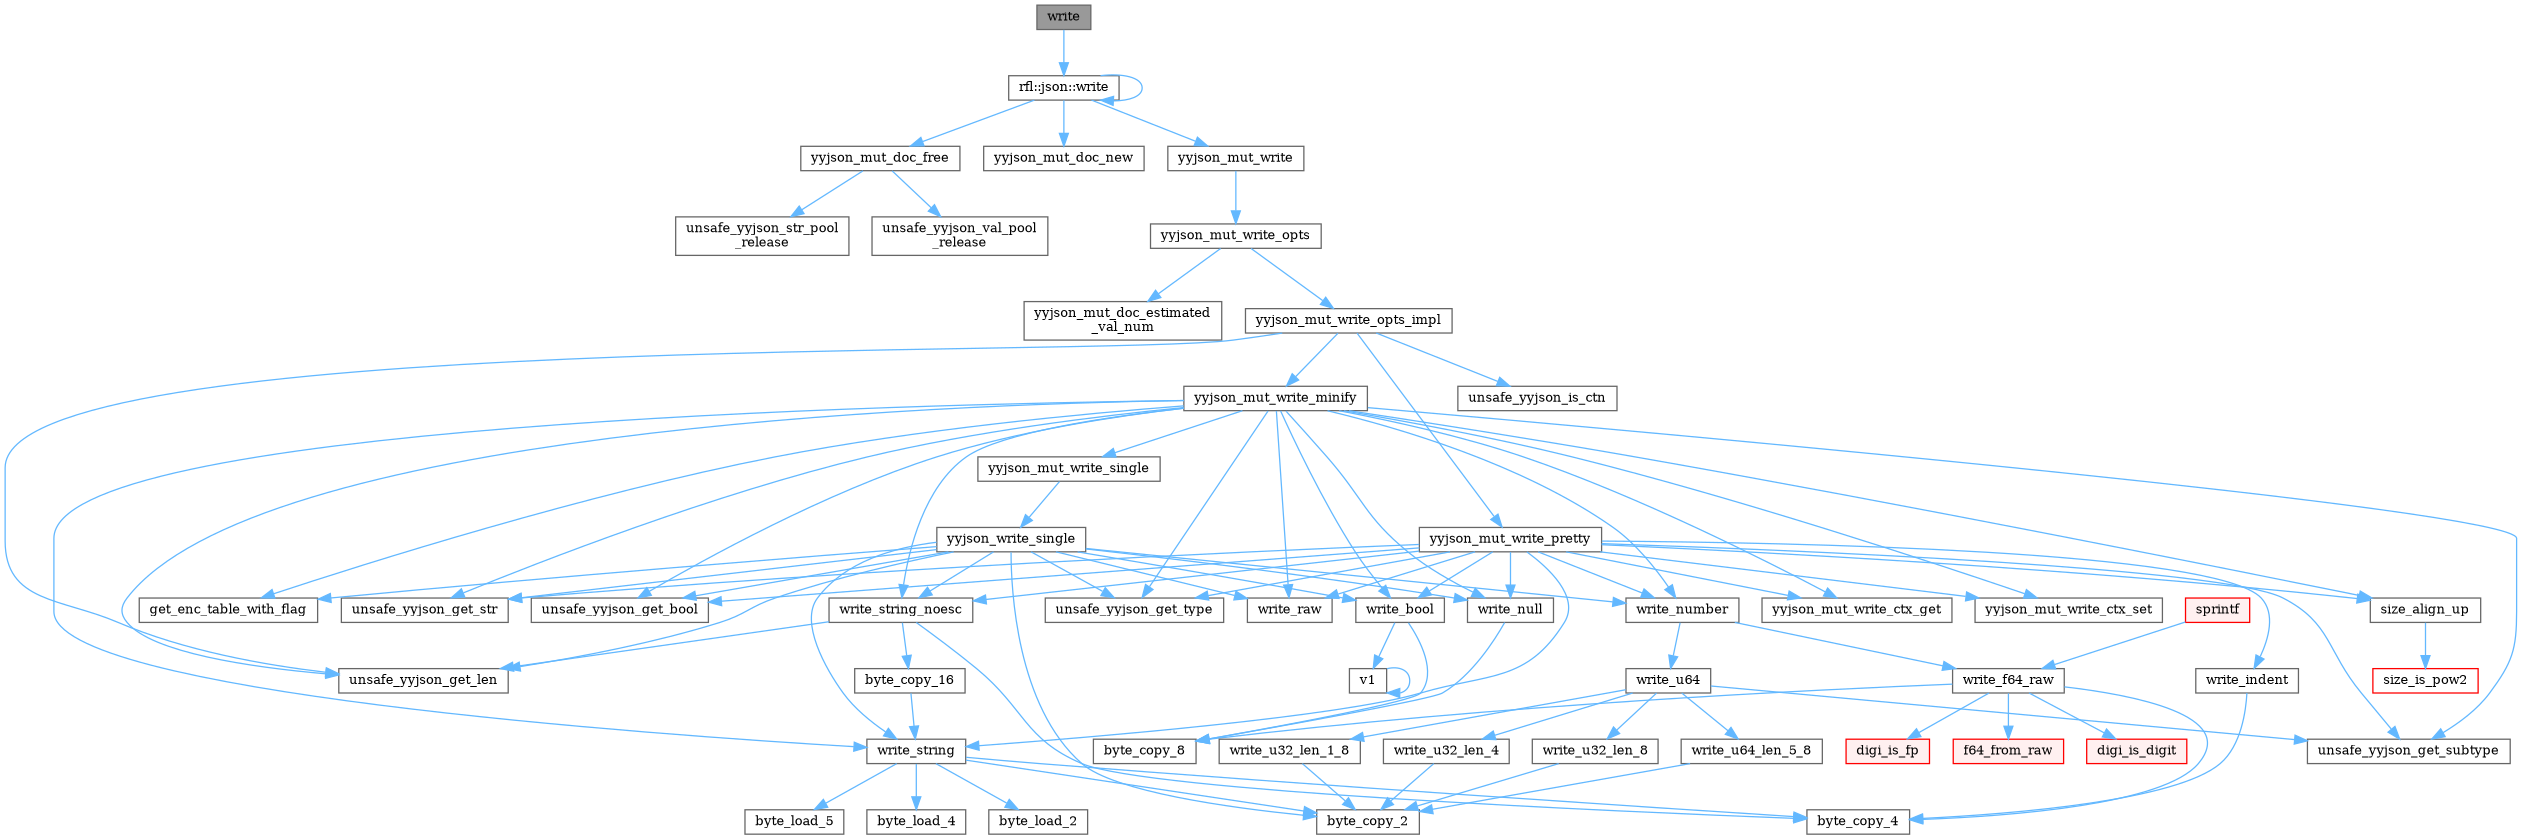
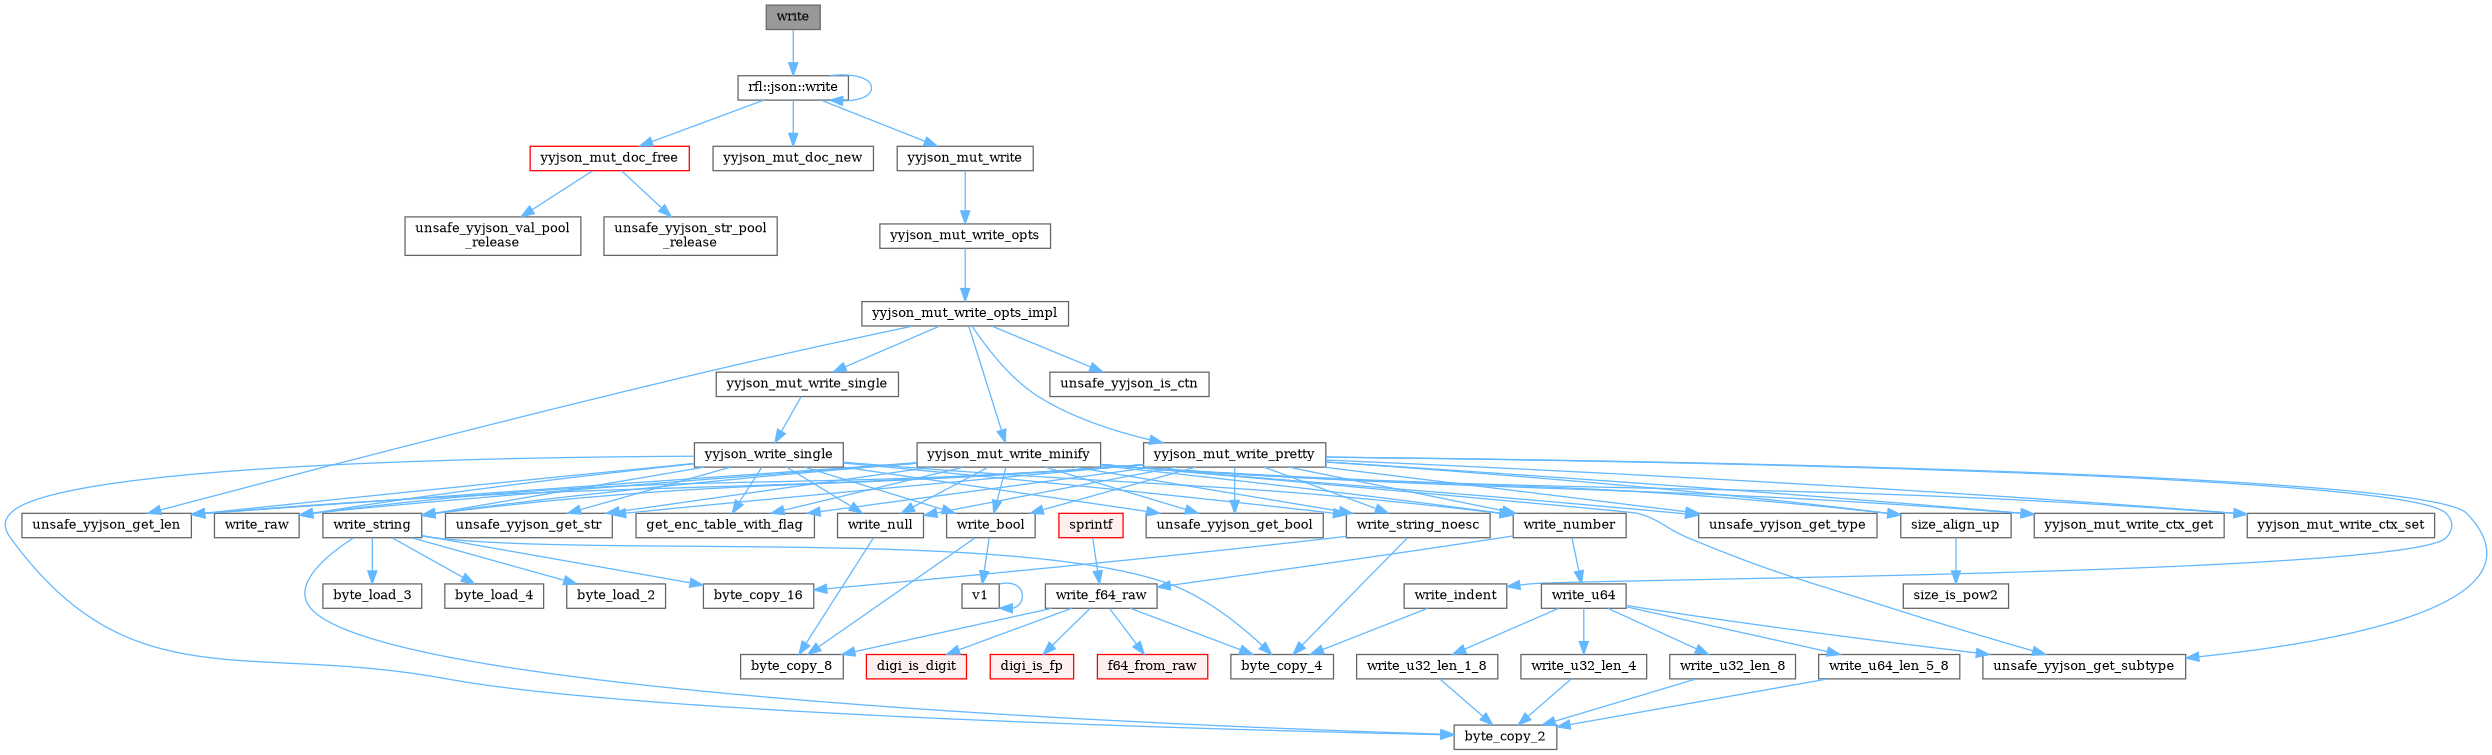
  digraph {
    fontname="DejaVu Serif"
    rankdir=TB
    node [color=grey40 fillcolor=white fontname="DejaVu Serif" fontsize=10 shape=box style=filled]
    edge [color=steelblue1 fontname="DejaVu Serif" fontsize=10 labelfontname=Helvetica labelfontsize=10 style=solid]
    n1 [color=gray40 fillcolor=grey60 fontcolor=black height=0.2 label=write width=0.4]
    n2 [height=0.2 label="rfl::json::write" width=0.4]
-   n3 [height=0.2 label=yyjson_mut_doc_free width=0.4]
+   n3 [color=red height=0.2 label=yyjson_mut_doc_free width=0.4]
    n4 [height=0.2 label=yyjson_mut_doc_new width=0.4]
    n5 [height=0.2 label=yyjson_mut_write width=0.4]
    n6 [height=0.2 label="unsafe_yyjson_str_pool\l_release" width=0.4]
    n7 [height=0.2 label="unsafe_yyjson_val_pool\l_release" width=0.4]
    n8 [height=0.2 label=yyjson_mut_write_opts width=0.4]
-   n9 [height=0.2 label="yyjson_mut_doc_estimated\l_val_num" width=0.4]
    n10 [height=0.2 label=yyjson_mut_write_opts_impl width=0.4]
    n11 [height=0.2 label=unsafe_yyjson_get_len width=0.4]
    n12 [height=0.2 label=unsafe_yyjson_is_ctn width=0.4]
    n13 [height=0.2 label=yyjson_mut_write_minify width=0.4]
    n14 [height=0.2 label=yyjson_mut_write_pretty width=0.4]
    n15 [height=0.2 label=yyjson_mut_write_single width=0.4]
    n16 [height=0.2 label=get_enc_table_with_flag width=0.4]
    n17 [height=0.2 label=size_align_up width=0.4]
    n18 [height=0.2 label=unsafe_yyjson_get_bool width=0.4]
    n19 [height=0.2 label=unsafe_yyjson_get_str width=0.4]
    n20 [height=0.2 label=unsafe_yyjson_get_subtype width=0.4]
    n21 [height=0.2 label=unsafe_yyjson_get_type width=0.4]
    n22 [height=0.2 label=write_bool width=0.4]
    n23 [height=0.2 label=write_null width=0.4]
    n24 [height=0.2 label=write_number width=0.4]
    n25 [height=0.2 label=write_raw width=0.4]
    n26 [height=0.2 label=write_string width=0.4]
    n27 [height=0.2 label=write_string_noesc width=0.4]
    n28 [height=0.2 label=yyjson_mut_write_ctx_get width=0.4]
    n29 [height=0.2 label=yyjson_mut_write_ctx_set width=0.4]
    n30 [height=0.2 label=write_indent width=0.4]
    n31 [height=0.2 label=yyjson_write_single width=0.4]
-   n32 [color=red height=0.2 label=size_is_pow2 width=0.4]
+   n32 [height=0.2 label=size_is_pow2 width=0.4]
    n33 [height=0.2 label=byte_copy_8 width=0.4]
    n34 [height=0.2 label=v1 width=0.4]
    n35 [height=0.2 label=write_f64_raw width=0.4]
    n36 [height=0.2 label=write_u64 width=0.4]
    n37 [height=0.2 label=byte_copy_4 width=0.4]
    n38 [height=0.2 label=byte_copy_2 width=0.4]
    n39 [height=0.2 label=byte_copy_16 width=0.4]
    n40 [height=0.2 label=byte_load_2 width=0.4]
-   n41 [height=0.2 label=byte_load_5 width=0.4]
+   n41 [height=0.2 label=byte_load_3 width=0.4]
    n42 [height=0.2 label=byte_load_4 width=0.4]
    n43 [color=red fillcolor="#FFF0F0" height=0.2 label=digi_is_digit width=0.4]
    n44 [color=red fillcolor="#FFF0F0" height=0.2 label=digi_is_fp width=0.4]
    n45 [color=red fillcolor="#FFF0F0" height=0.2 label=f64_from_raw width=0.4]
    n46 [height=0.2 label=write_u32_len_1_8 width=0.4]
    n47 [height=0.2 label=write_u32_len_4 width=0.4]
    n48 [height=0.2 label=write_u32_len_8 width=0.4]
    n49 [height=0.2 label=write_u64_len_5_8 width=0.4]
    n50 [color=red fillcolor="#FFF0F0" height=0.2 label=sprintf width=0.4]
    n1 -> n2
    n2 -> n2
    n2 -> n3
    n2 -> n4
    n2 -> n5
    n3 -> n6
    n3 -> n7
    n5 -> n8
-   n8 -> n9
    n8 -> n10
    n10 -> n11
    n10 -> n12
    n10 -> n13
    n10 -> n14
-   n13 -> n15
+   n10 -> n15
    n13 -> n11
    n13 -> n16
    n13 -> n17
    n13 -> n18
    n13 -> n19
    n13 -> n20
    n13 -> n21
    n13 -> n22
    n13 -> n23
    n13 -> n24
    n13 -> n25
    n13 -> n26
    n13 -> n27
    n13 -> n28
    n13 -> n29
-   n27 -> n11
+   n14 -> n11
+   n14 -> n16
    n14 -> n17
    n14 -> n18
    n14 -> n19
    n14 -> n20
    n14 -> n21
    n14 -> n22
    n14 -> n23
    n14 -> n24
    n14 -> n25
    n14 -> n26
    n14 -> n27
    n14 -> n28
    n14 -> n29
    n14 -> n30
    n15 -> n31
    n17 -> n32
    n22 -> n33
    n22 -> n34
    n23 -> n33
    n24 -> n35
    n24 -> n36
    n26 -> n37
    n26 -> n38
-   n39 -> n26
+   n26 -> n39
    n26 -> n40
    n26 -> n41
    n26 -> n42
    n27 -> n37
    n27 -> n39
    n30 -> n37
    n31 -> n11
    n31 -> n16
    n31 -> n18
    n31 -> n19
-   n31 -> n21
    n31 -> n22
    n31 -> n23
    n31 -> n24
    n31 -> n25
    n31 -> n26
    n31 -> n27
    n31 -> n38
    n34 -> n34
    n35 -> n33
    n35 -> n37
    n35 -> n43
    n35 -> n44
    n35 -> n45
    n36 -> n20
    n36 -> n46
    n36 -> n47
    n36 -> n48
    n36 -> n49
    n46 -> n38
    n47 -> n38
    n48 -> n38
    n49 -> n38
    n50 -> n35
  }
